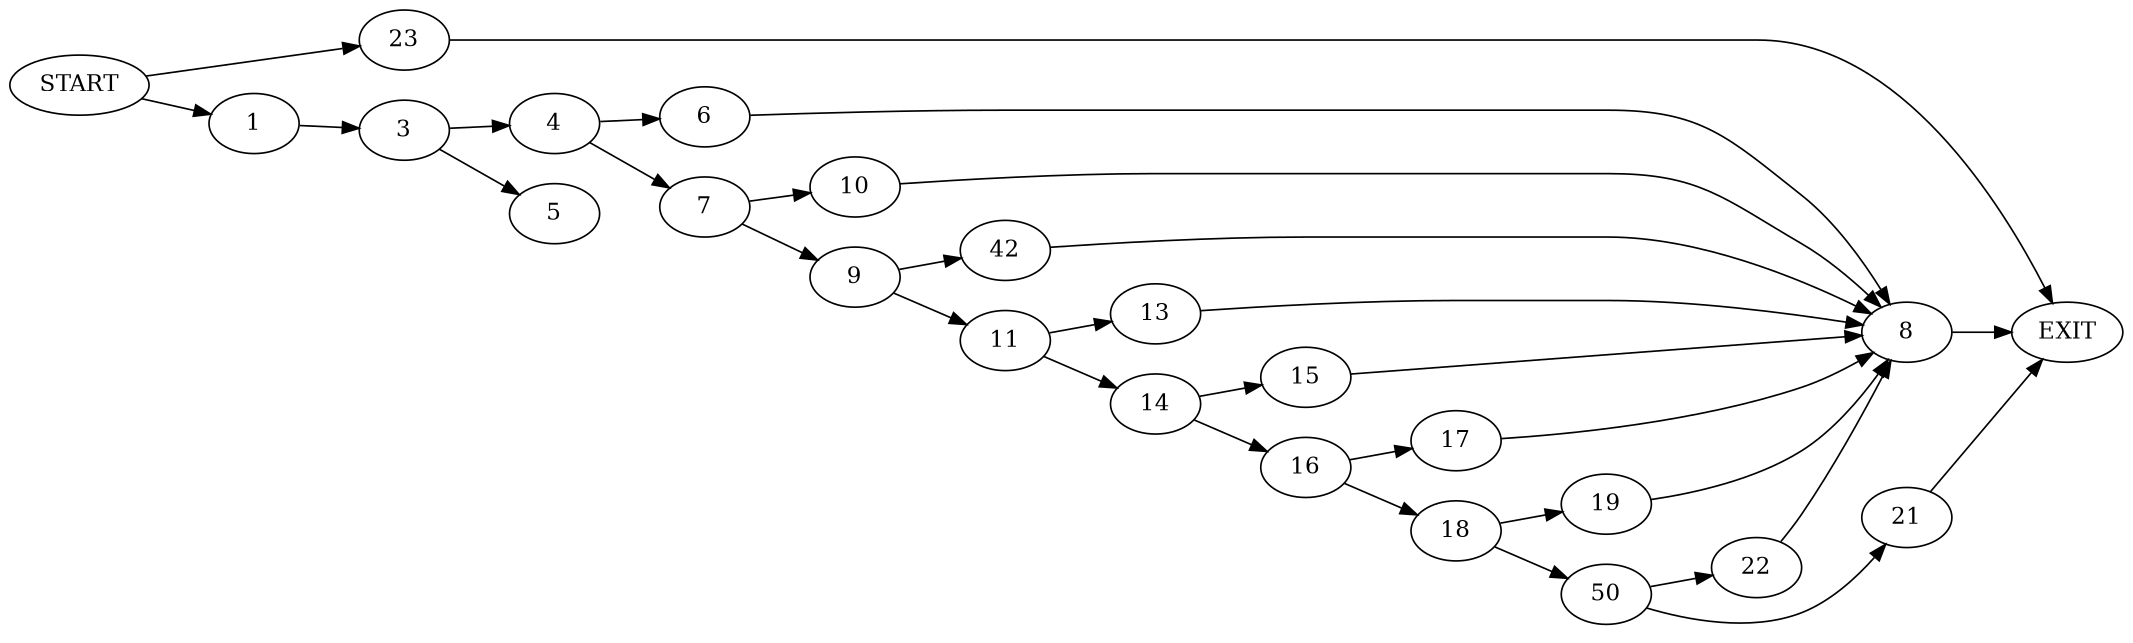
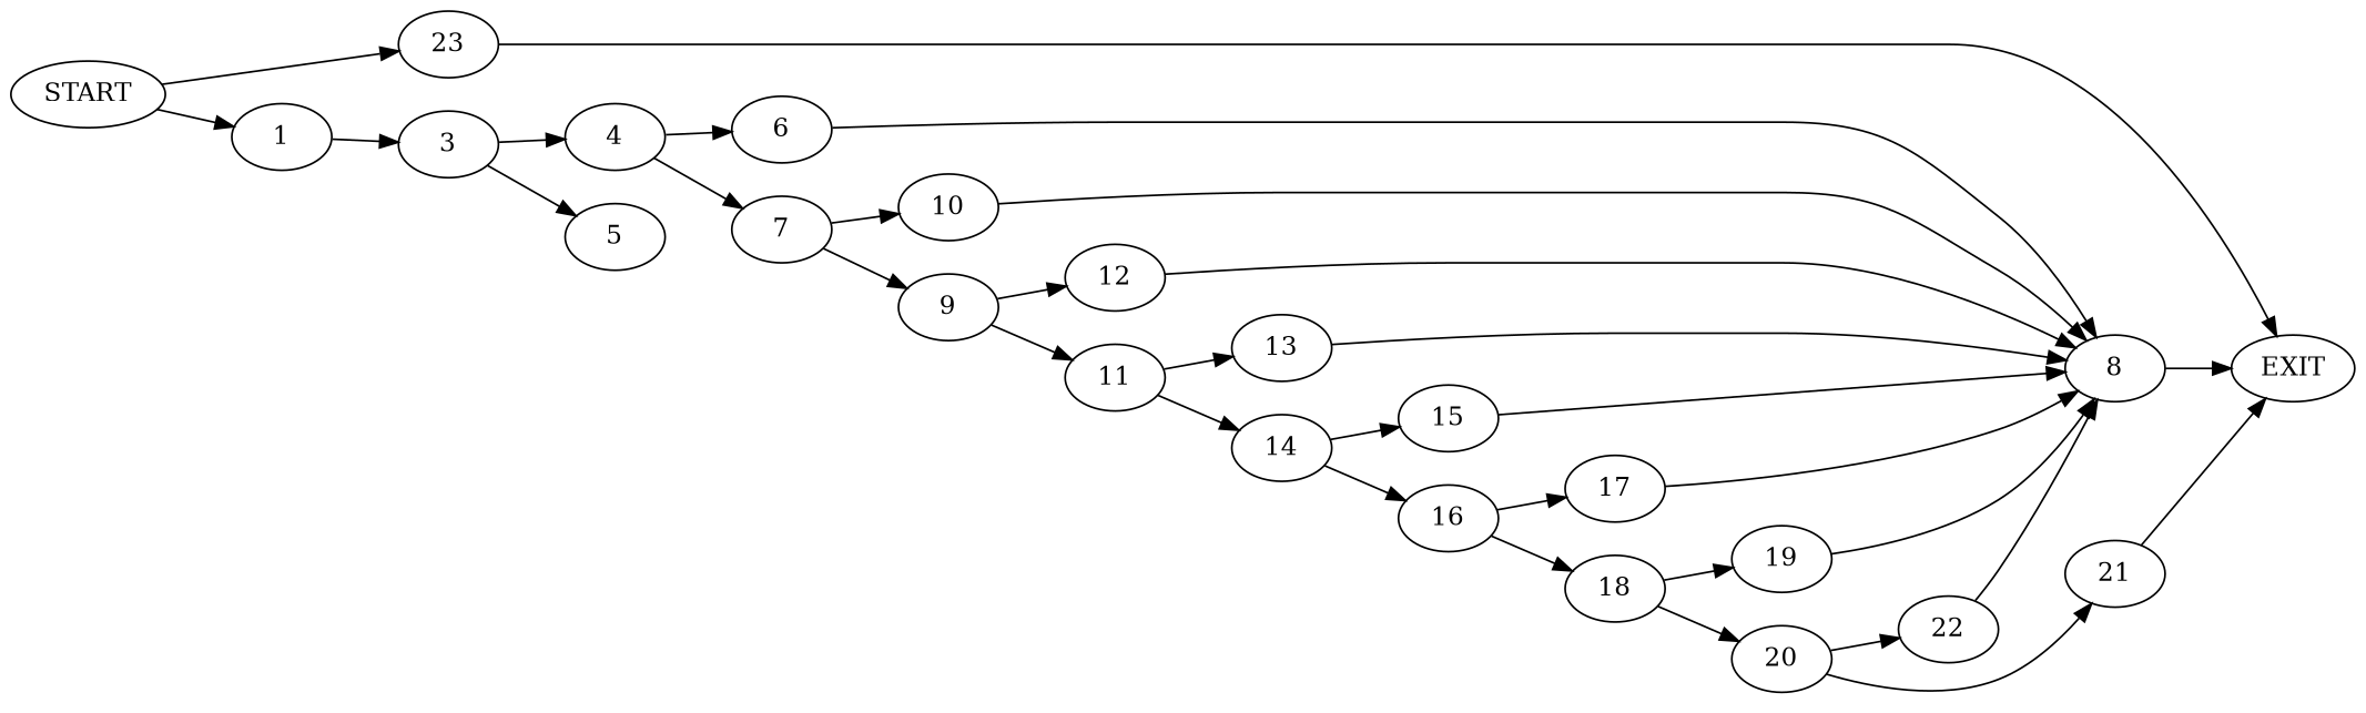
  digraph {
    rankdir=LR
    n1 [label=START]
    1
    23
    3
    n5 [label=EXIT]
    4
    5
    6
    7
    8
    9
    10
    11
-   12 [label=42]
+   12
    13
    14
    15
    16
    17
    18
    19
-   20 [label=50]
+   20
    21
    22
    n1 -> 1
    n1 -> 23
    1 -> 3
    23 -> n5
    3 -> 4
    3 -> 5
    4 -> 6
    4 -> 7
    6 -> 8
    7 -> 9
    7 -> 10
    8 -> n5
    9 -> 11
    9 -> 12
    10 -> 8
    11 -> 13
    11 -> 14
    12 -> 8
    13 -> 8
    14 -> 15
    14 -> 16
    15 -> 8
    16 -> 17
    16 -> 18
    17 -> 8
    18 -> 19
    18 -> 20
    19 -> 8
    20 -> 21
    20 -> 22
    21 -> n5
    22 -> 8
  }
